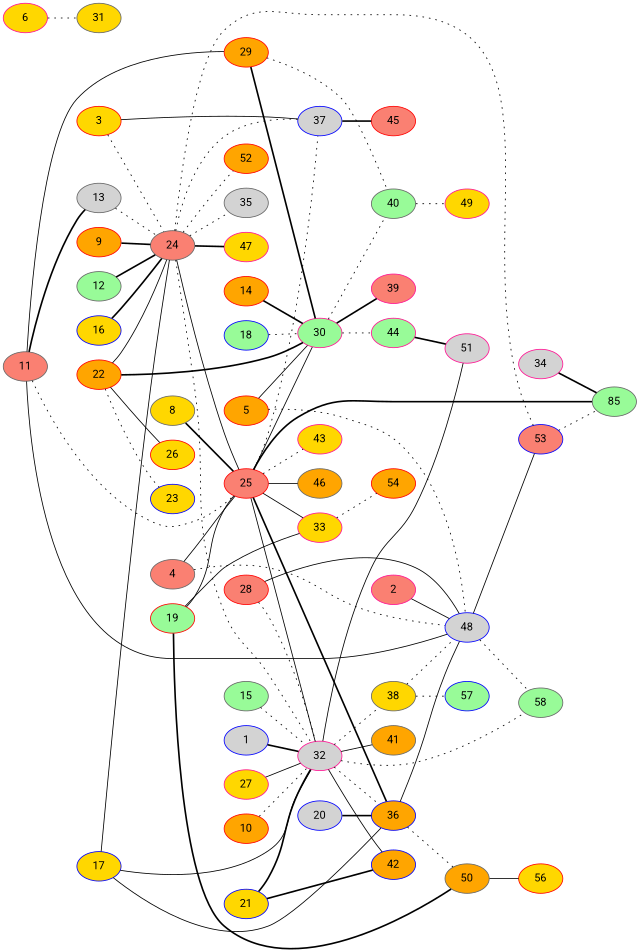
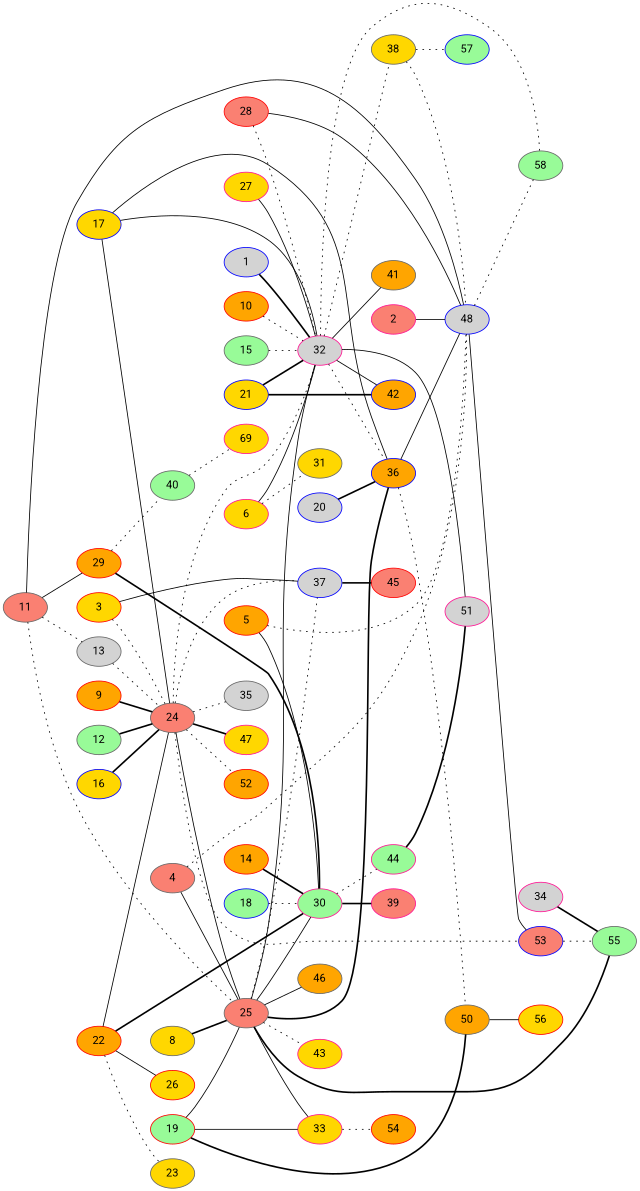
  graph {
    fontname=Roboto
    rankdir=LR
    node [color=gray40 fillcolor=gold fontname=Roboto style=filled]
    edge [fontname=Roboto style=dotted weight=1.0]
    1 [color=blue fillcolor=lightgrey]
    32 [color=deeppink fillcolor=lightgrey]
    36 [color=blue fillcolor=orange]
    42 [color=blue fillcolor=orange]
    38
    41 [fillcolor=orange]
    51 [color=deeppink fillcolor=lightgrey]
    58 [fillcolor=palegreen]
    2 [color=deeppink fillcolor=salmon]
    48 [color=blue fillcolor=lightgrey]
    53 [color=blue fillcolor=salmon]
    3 [color=red]
    24 [fillcolor=salmon]
    37 [color=blue fillcolor=lightgrey]
-   25 [color=red fillcolor=salmon]
+   25 [fillcolor=salmon]
    35 [fillcolor=lightgrey]
    47 [color=deeppink]
    52 [color=red fillcolor=orange]
    45 [color=red fillcolor=salmon]
    4 [fillcolor=salmon]
    30 [color=deeppink fillcolor=palegreen]
    33 [color=deeppink]
    43 [color=deeppink]
    46 [fillcolor=orange]
-   55 [fillcolor=palegreen label=85]
+   55 [fillcolor=palegreen]
    5 [color=red fillcolor=orange]
    40 [fillcolor=palegreen]
    39 [color=deeppink fillcolor=salmon]
    44 [color=deeppink fillcolor=palegreen]
    6 [color=deeppink]
    31
    8
    9 [color=red fillcolor=orange]
    10 [color=red fillcolor=orange]
    11 [fillcolor=salmon]
    13 [fillcolor=lightgrey]
    29 [color=red fillcolor=orange]
    12 [fillcolor=palegreen]
    14 [color=red fillcolor=orange]
    15 [fillcolor=palegreen]
    16 [color=blue]
    17 [color=blue]
    50 [fillcolor=orange]
    18 [color=blue fillcolor=palegreen]
    19 [color=red fillcolor=palegreen]
    54 [color=red fillcolor=orange]
    56 [color=red]
    20 [color=blue fillcolor=lightgrey]
    21 [color=blue]
    22 [color=red fillcolor=orange]
-   23 [color=blue]
+   23
    26 [color=red]
    27 [color=deeppink]
    28 [color=red fillcolor=salmon]
-   49 [color=deeppink]
+   49 [color=deeppink label=69]
    57 [color=blue fillcolor=palegreen]
    34 [color=deeppink fillcolor=lightgrey]
    1 -- 32 [style=bold]
    32 -- 36
    32 -- 42 [style=solid]
    32 -- 38
    32 -- 41 [style=solid]
    32 -- 51 [style=solid]
    32 -- 58
    36 -- 48 [style=solid]
    36 -- 50
    38 -- 48
    38 -- 57
    2 -- 48 [style=solid]
    48 -- 58
    48 -- 53 [style=solid]
    53 -- 55
    3 -- 24
    3 -- 37 [style=solid]
    24 -- 32
    24 -- 53
    24 -- 37
    24 -- 25 [style=solid]
    24 -- 35
    24 -- 47 [style=bold]
    24 -- 52
    37 -- 45 [style=bold]
    25 -- 32 [style=solid]
    25 -- 36 [style=bold]
    25 -- 37
    25 -- 30 [style=solid]
    25 -- 33 [style=solid]
    25 -- 43
    25 -- 46 [style=solid]
    25 -- 55 [style=bold]
    4 -- 48
    4 -- 25 [style=solid]
-   30 -- 40
    30 -- 39 [style=bold]
    30 -- 44
    33 -- 54
    5 -- 48
    5 -- 30 [style=solid]
    40 -- 49
    44 -- 51 [style=bold]
+   6 -- 32 [style=solid]
    6 -- 31
    8 -- 25 [style=bold]
    9 -- 24 [style=bold]
    10 -- 32
    11 -- 48 [style=solid]
    11 -- 25
-   11 -- 13 [style=bold]
+   11 -- 13
    11 -- 29 [style=solid]
    13 -- 24
    29 -- 30 [style=bold]
    29 -- 40
    12 -- 24 [style=bold]
    14 -- 30 [style=bold]
    15 -- 32
    16 -- 24 [style=bold]
    17 -- 32 [style=solid]
    17 -- 36 [style=solid]
    17 -- 24 [style=solid]
    50 -- 56 [style=solid weight=2.0]
    18 -- 30
    19 -- 25 [style=solid weight=2.0]
    19 -- 33 [style=solid]
    19 -- 50 [style=bold]
    20 -- 36 [style=bold]
    21 -- 32 [style=bold weight=2.0]
    21 -- 42 [style=bold]
    22 -- 24 [style=solid]
    22 -- 30 [style=bold weight=2.0]
    22 -- 23
    22 -- 26 [style=solid]
    27 -- 32 [style=solid]
    28 -- 32
    28 -- 48 [style=solid]
    34 -- 55 [style=bold]
  }
